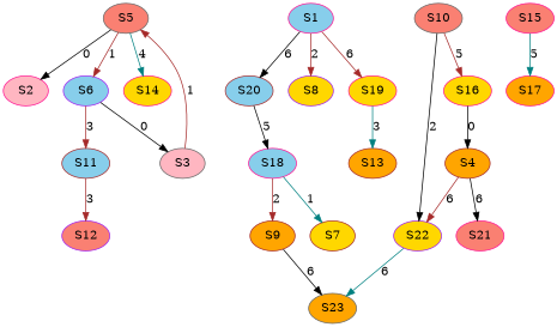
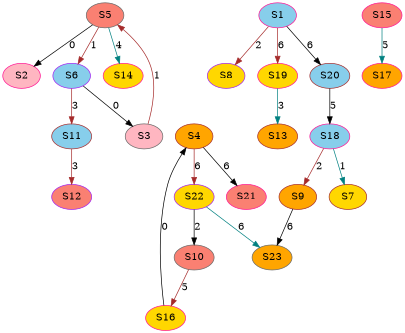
  strict digraph {
    node [color=deeppink fillcolor=gold style=filled]
    edge [color=brown]
    S5 [color=gray40 fillcolor=salmon]
    S2 [fillcolor=lightpink]
    S6 [color=purple fillcolor=skyblue]
    S14
    S3 [color=gray40 fillcolor=lightpink]
    S11 [color=brown fillcolor=skyblue]
    S12 [color=purple fillcolor=salmon]
    S4 [color=brown fillcolor=orange]
    S16
    S22 [color=purple]
    S21 [fillcolor=salmon]
    S23 [color=gray40 fillcolor=orange]
    S10 [color=gray40 fillcolor=salmon]
    S18 [fillcolor=skyblue]
    S7 [color=brown]
    S9 [color=brown fillcolor=orange]
    S15 [fillcolor=salmon]
    S17 [fillcolor=orange]
    S1 [fillcolor=skyblue]
    S8 [color=purple]
    S19
    S20 [color=brown fillcolor=skyblue]
    S13 [color=brown fillcolor=orange]
    S5 -> S2 [color=black label=0]
    S5 -> S6 [label=1]
    S5 -> S14 [color=teal label=4]
    S6 -> S3 [color=black label=0]
    S6 -> S11 [label=3]
    S3 -> S5 [label=1]
    S11 -> S12 [label=3]
    S4 -> S22 [label=6]
    S4 -> S21 [color=black label=6]
    S16 -> S4 [color=black label=0]
    S22 -> S23 [color=teal label=6]
-   S10 -> S22 [color=black label=2]
+   S22 -> S10 [color=black label=2]
    S10 -> S16 [label=5]
    S18 -> S7 [color=teal label=1]
    S18 -> S9 [label=2]
    S9 -> S23 [color=black label=6]
    S15 -> S17 [color=teal label=5]
    S1 -> S8 [label=2]
    S1 -> S19 [label=6]
    S1 -> S20 [color=black label=6]
    S19 -> S13 [color=teal label=3]
    S20 -> S18 [color=black label=5]
  }
